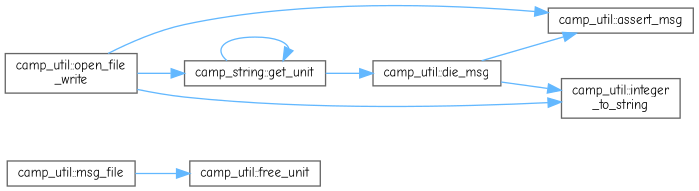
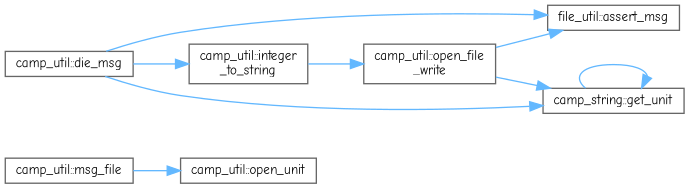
  digraph {
    fontname="Comic Neue"
    rankdir=LR
    node [color=grey40 fillcolor=white fontname="Comic Neue" fontsize=10 shape=box style=filled]
    edge [color=steelblue1 fontname="Comic Neue" fontsize=10 labelfontname=Helvetica labelfontsize=10 style=solid]
    n1 [height=0.2 label="camp_util::msg_file" width=0.4]
-   n2 [height=0.2 label="camp_util::free_unit" width=0.4]
+   n2 [height=0.2 label="camp_util::open_unit" width=0.4]
    n3 [height=0.2 label="camp_util::open_file\l_write" width=0.4]
-   n4 [height=0.2 label="camp_util::assert_msg" width=0.4]
+   n4 [height=0.2 label="file_util::assert_msg" width=0.4]
    n5 [height=0.2 label="camp_util::integer\l_to_string" width=0.4]
    n6 [height=0.2 label="camp_string::get_unit" width=0.4]
    n7 [height=0.2 label="camp_util::die_msg" width=0.4]
    n1 -> n2
    n3 -> n4
-   n3 -> n5
+   n5 -> n3
    n3 -> n6
    n6 -> n6
-   n6 -> n7
+   n7 -> n6
    n7 -> n4
    n7 -> n5
  }
